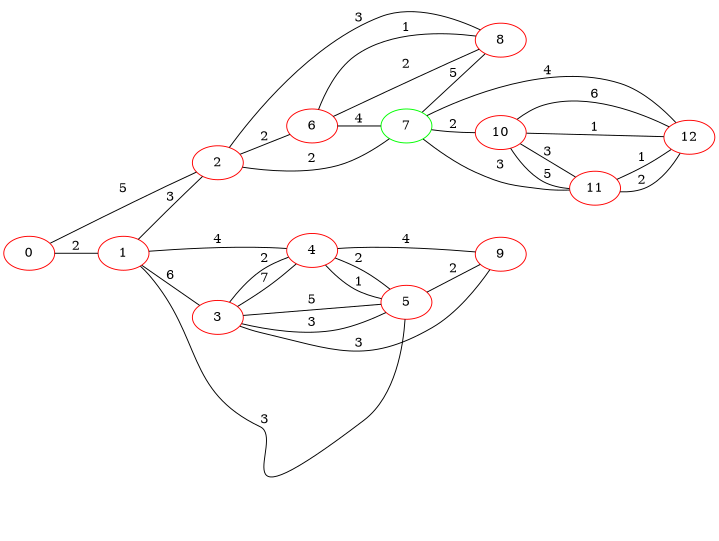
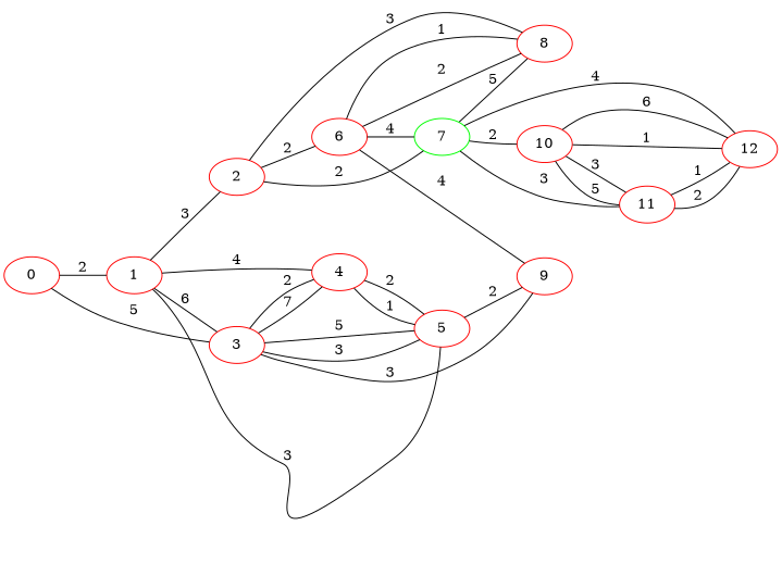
  graph {
    rankdir=LR
    node [color=red weight=1]
    0
    1
    2
    3
    4
    5
    6
    7 [color=green weight=2]
    8
    9
    10
    11
    12
    0 -- 1 [label=2]
-   0 -- 2 [label=5]
+   0 -- 3 [label=5]
    1 -- 2 [label=3]
    1 -- 3 [label=6]
    1 -- 4 [label=4]
    1 -- 5 [label=3]
    2 -- 6 [label=2]
    2 -- 7 [label=2]
    2 -- 8 [label=3]
    3 -- 4 [label=7]
    3 -- 4 [label=2]
    3 -- 5 [label=5]
    3 -- 5 [label=3]
    3 -- 9 [label=3]
    4 -- 5 [label=2]
    4 -- 5 [label=1]
-   4 -- 9 [label=4]
+   6 -- 9 [label=4]
    5 -- 9 [label=2]
    6 -- 7 [label=4]
    6 -- 8 [label=1]
    6 -- 8 [label=2]
    7 -- 8 [label=5]
    7 -- 10 [label=2]
    7 -- 11 [label=3]
    7 -- 12 [label=4]
    10 -- 11 [label=5]
    10 -- 11 [label=3]
    10 -- 12 [label=6]
    10 -- 12 [label=1]
    11 -- 12 [label=1]
    11 -- 12 [label=2]
  }
